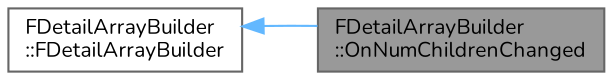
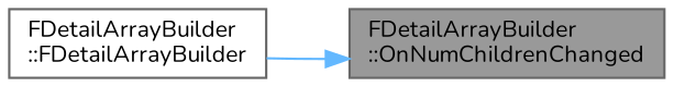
  digraph {
    rankdir=RL
    fontname=Nunito
    node [fontname=Nunito fontsize=10 shape=box style=filled]
    n1 [color=gray40 fillcolor=grey60 fontcolor=black height=0.2 label="FDetailArrayBuilder\l::OnNumChildrenChanged" width=0.4]
    n2 [color=grey40 fillcolor=white height=0.2 label="FDetailArrayBuilder\l::FDetailArrayBuilder" width=0.4]
-   n2 -> n1 [color=steelblue1 dir=back fontname=Nunito fontsize=10 labelfontname=Helvetica labelfontsize=10 style=solid]
+   n1 -> n2 [color=steelblue1 dir=back fontname=Nunito fontsize=10 labelfontname=Helvetica labelfontsize=10 style=solid]
  }
